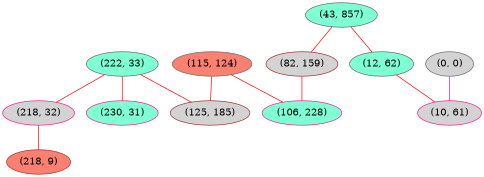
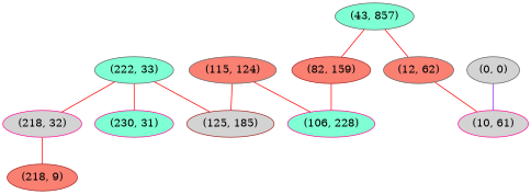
  graph {
    node [color=gray40 fillcolor=aquamarine style=filled]
    edge [color=red weight=1]
    "(222, 33)"
    "(218, 32)" [color=deeppink fillcolor=lightgrey]
    "(230, 31)" [color=deeppink]
    "(125, 185)" [color=brown fillcolor=lightgrey]
    "(218, 9)" [color=brown fillcolor=salmon]
    "(10, 61)" [color=deeppink fillcolor=lightgrey]
    "(0, 0)" [fillcolor=lightgrey]
    "(115, 124)" [fillcolor=salmon]
    n9 [color=deeppink label="(106, 228)"]
-   "(12, 62)"
+   "(12, 62)" [fillcolor=salmon]
    n11 [label="(43, 857)"]
-   "(82, 159)" [color=brown fillcolor=lightgrey]
+   "(82, 159)" [color=brown fillcolor=salmon]
    "(222, 33)" -- "(218, 32)"
    "(222, 33)" -- "(230, 31)"
    "(222, 33)" -- "(125, 185)"
    "(218, 32)" -- "(218, 9)"
    "(0, 0)" -- "(10, 61)" [color=purple weight=4]
    "(115, 124)" -- "(125, 185)"
    "(115, 124)" -- n9
    "(12, 62)" -- "(10, 61)"
    n11 -- "(12, 62)"
    n11 -- "(82, 159)"
    "(82, 159)" -- n9
  }
